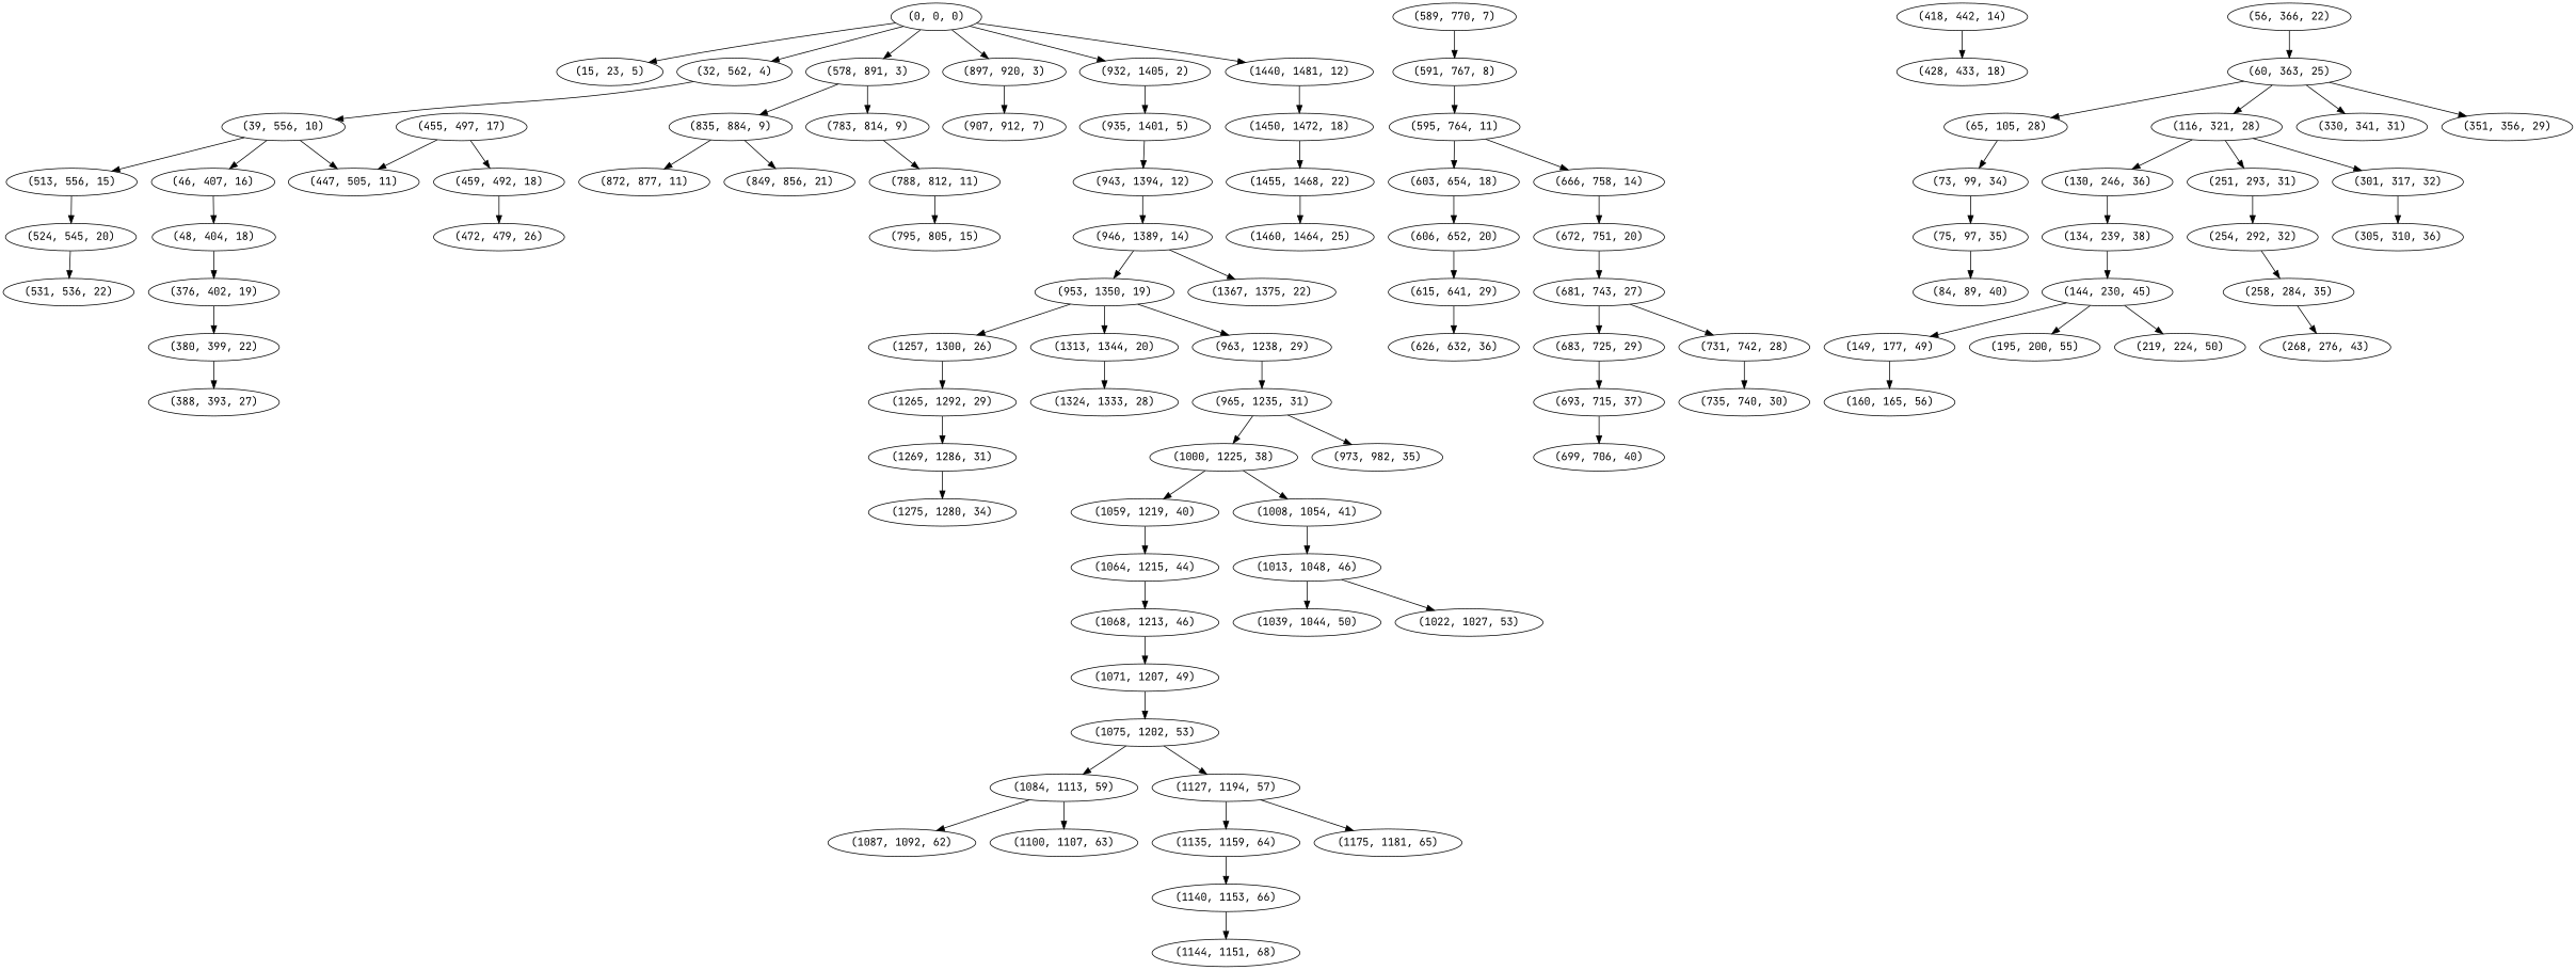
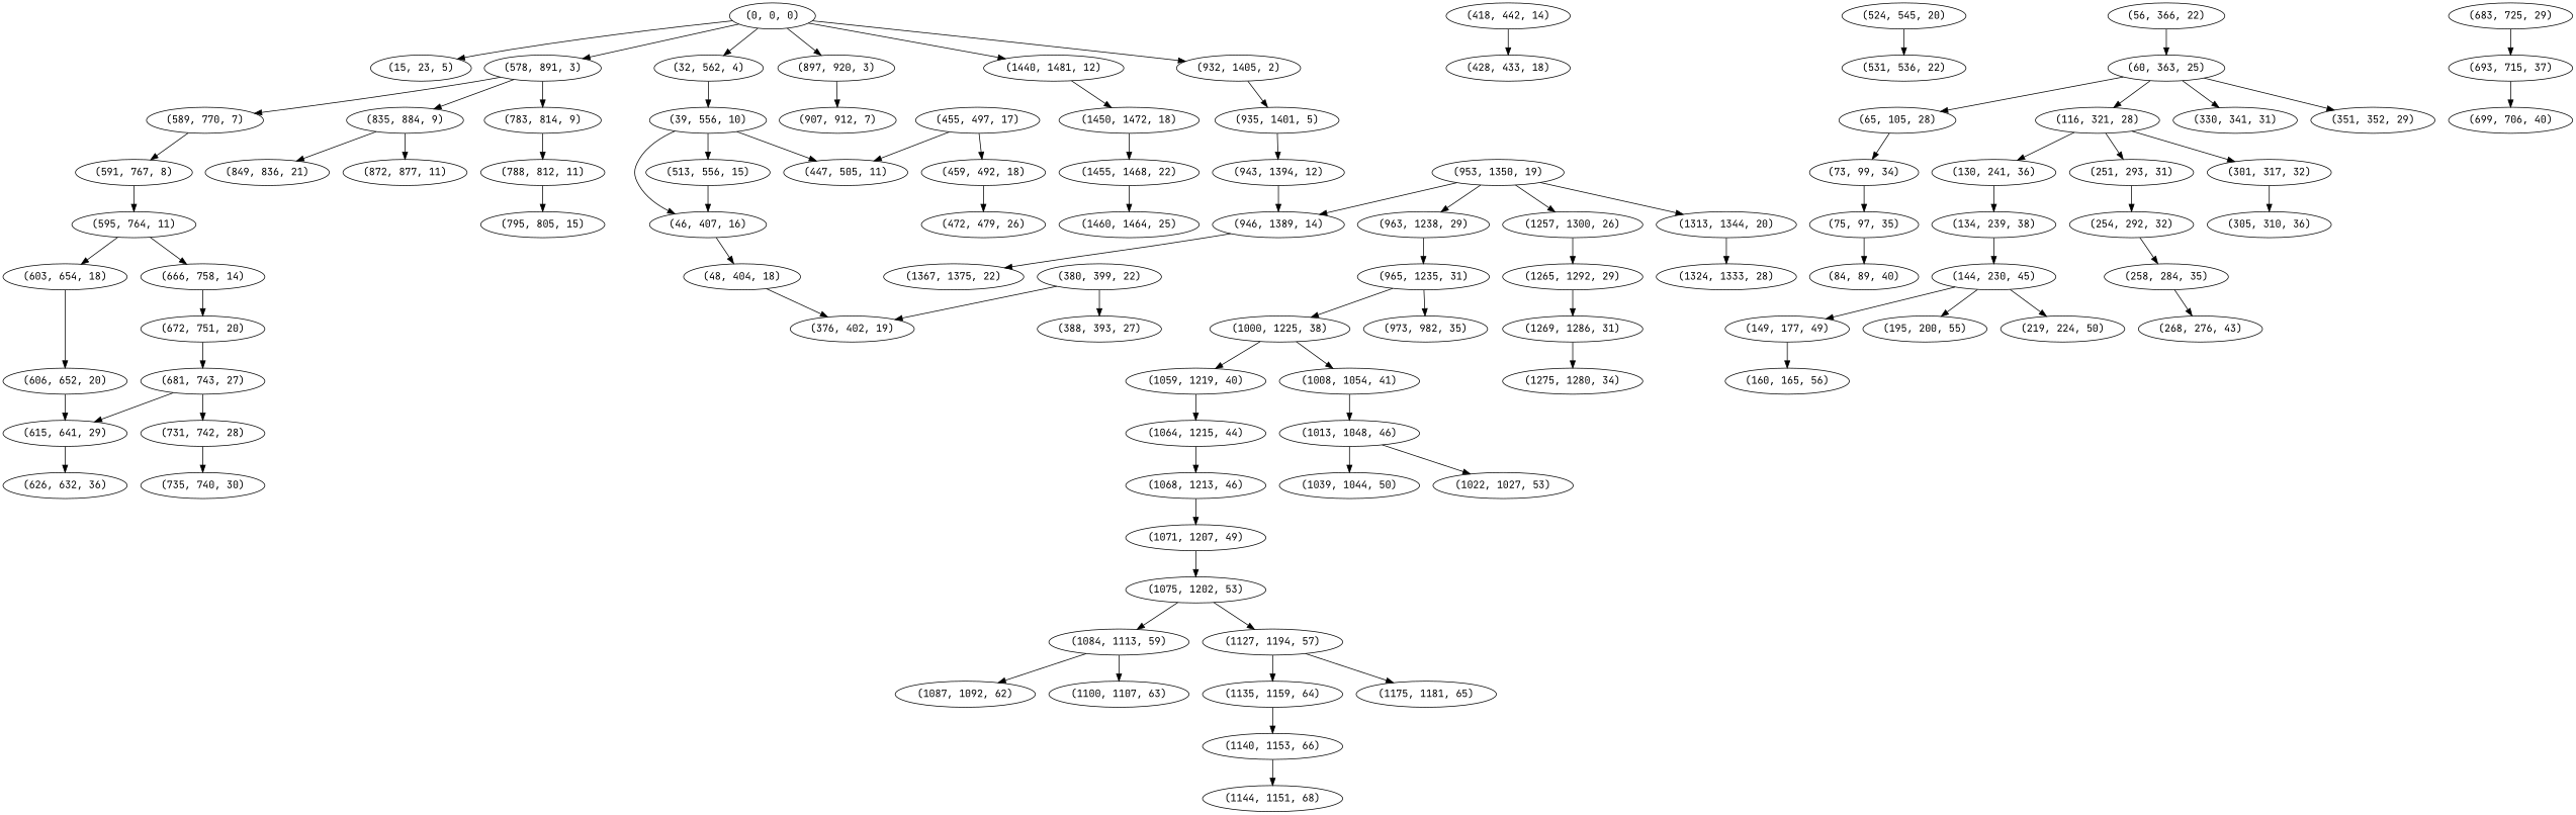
  digraph {
    fontname="JetBrains Mono"
    node [fontname="JetBrains Mono"]
    edge [fontname="JetBrains Mono"]
    "(0, 0, 0)"
    "(15, 23, 5)"
    "(32, 562, 4)"
    "(578, 891, 3)"
    "(897, 920, 3)"
    "(932, 1405, 2)"
    "(1440, 1481, 12)"
    "(39, 556, 10)"
    "(589, 770, 7)"
    "(783, 814, 9)"
    "(835, 884, 9)"
    "(907, 912, 7)"
    "(935, 1401, 5)"
    "(1450, 1472, 18)"
    "(46, 407, 16)"
    "(447, 505, 11)"
    n17 [label="(513, 556, 15)"]
    "(48, 404, 18)"
    "(418, 442, 14)"
    "(428, 433, 18)"
    "(524, 545, 20)"
    "(376, 402, 19)"
    "(380, 399, 22)"
    "(56, 366, 22)"
    "(60, 363, 25)"
    "(65, 105, 28)"
    "(116, 321, 28)"
    "(330, 341, 31)"
-   "(351, 356, 29)"
+   "(351, 356, 29)" [label="(351, 352, 29)"]
    "(73, 99, 34)"
-   "(130, 241, 36)" [label="(130, 246, 36)"]
+   "(130, 241, 36)"
    "(251, 293, 31)"
    "(301, 317, 32)"
    "(75, 97, 35)"
    "(84, 89, 40)"
    "(134, 239, 38)"
    "(254, 292, 32)"
    "(305, 310, 36)"
    "(144, 230, 45)"
    "(149, 177, 49)"
    "(195, 200, 55)"
    "(219, 224, 50)"
    "(160, 165, 56)"
    "(258, 284, 35)"
    "(268, 276, 43)"
    "(388, 393, 27)"
    "(455, 497, 17)"
    "(459, 492, 18)"
    "(472, 479, 26)"
    "(531, 536, 22)"
    "(591, 767, 8)"
    "(788, 812, 11)"
-   "(849, 856, 21)"
+   "(849, 856, 21)" [label="(849, 836, 21)"]
    "(872, 877, 11)"
    "(595, 764, 11)"
    "(603, 654, 18)"
    "(666, 758, 14)"
    "(606, 652, 20)"
    "(672, 751, 20)"
    "(615, 641, 29)"
    "(626, 632, 36)"
    "(681, 743, 27)"
    "(683, 725, 29)"
    "(731, 742, 28)"
    "(693, 715, 37)"
    "(735, 740, 30)"
    "(699, 706, 40)"
    "(795, 805, 15)"
    "(943, 1394, 12)"
    "(946, 1389, 14)"
    "(953, 1350, 19)"
    "(1367, 1375, 22)"
    "(963, 1238, 29)"
    "(1257, 1300, 26)"
    "(1313, 1344, 20)"
    "(965, 1235, 31)"
    "(1265, 1292, 29)"
    "(1324, 1333, 28)"
    "(973, 982, 35)"
    "(1000, 1225, 38)"
    "(1008, 1054, 41)"
    "(1059, 1219, 40)"
    "(1013, 1048, 46)"
    "(1064, 1215, 44)"
    "(1022, 1027, 53)"
    "(1039, 1044, 50)"
    "(1068, 1213, 46)"
    "(1071, 1207, 49)"
    "(1075, 1202, 53)"
    "(1084, 1113, 59)"
    "(1127, 1194, 57)"
    "(1087, 1092, 62)"
    "(1100, 1107, 63)"
    "(1135, 1159, 64)"
    "(1175, 1181, 65)"
    "(1140, 1153, 66)"
    "(1144, 1151, 68)"
    "(1269, 1286, 31)"
    "(1275, 1280, 34)"
    "(1455, 1468, 22)"
    "(1460, 1464, 25)"
    "(0, 0, 0)" -> "(15, 23, 5)"
    "(0, 0, 0)" -> "(32, 562, 4)"
    "(0, 0, 0)" -> "(578, 891, 3)"
    "(0, 0, 0)" -> "(897, 920, 3)"
    "(0, 0, 0)" -> "(932, 1405, 2)"
    "(0, 0, 0)" -> "(1440, 1481, 12)"
    "(32, 562, 4)" -> "(39, 556, 10)"
+   "(578, 891, 3)" -> "(589, 770, 7)"
    "(578, 891, 3)" -> "(783, 814, 9)"
    "(578, 891, 3)" -> "(835, 884, 9)"
    "(897, 920, 3)" -> "(907, 912, 7)"
    "(932, 1405, 2)" -> "(935, 1401, 5)"
    "(1440, 1481, 12)" -> "(1450, 1472, 18)"
    "(39, 556, 10)" -> "(46, 407, 16)"
    "(39, 556, 10)" -> "(447, 505, 11)"
    "(39, 556, 10)" -> n17
    "(589, 770, 7)" -> "(591, 767, 8)"
    "(783, 814, 9)" -> "(788, 812, 11)"
    "(835, 884, 9)" -> "(849, 856, 21)"
    "(835, 884, 9)" -> "(872, 877, 11)"
    "(935, 1401, 5)" -> "(943, 1394, 12)"
    "(1450, 1472, 18)" -> "(1455, 1468, 22)"
    "(46, 407, 16)" -> "(48, 404, 18)"
-   n17 -> "(524, 545, 20)"
+   n17 -> "(46, 407, 16)"
    "(48, 404, 18)" -> "(376, 402, 19)"
    "(418, 442, 14)" -> "(428, 433, 18)"
    "(524, 545, 20)" -> "(531, 536, 22)"
-   "(376, 402, 19)" -> "(380, 399, 22)"
+   "(380, 399, 22)" -> "(376, 402, 19)"
    "(380, 399, 22)" -> "(388, 393, 27)"
    "(56, 366, 22)" -> "(60, 363, 25)"
    "(60, 363, 25)" -> "(65, 105, 28)"
    "(60, 363, 25)" -> "(116, 321, 28)"
    "(60, 363, 25)" -> "(330, 341, 31)"
    "(60, 363, 25)" -> "(351, 356, 29)"
    "(65, 105, 28)" -> "(73, 99, 34)"
    "(116, 321, 28)" -> "(130, 241, 36)"
    "(116, 321, 28)" -> "(251, 293, 31)"
    "(116, 321, 28)" -> "(301, 317, 32)"
    "(73, 99, 34)" -> "(75, 97, 35)"
    "(130, 241, 36)" -> "(134, 239, 38)"
    "(251, 293, 31)" -> "(254, 292, 32)"
    "(301, 317, 32)" -> "(305, 310, 36)"
    "(75, 97, 35)" -> "(84, 89, 40)"
    "(134, 239, 38)" -> "(144, 230, 45)"
    "(254, 292, 32)" -> "(258, 284, 35)"
    "(144, 230, 45)" -> "(149, 177, 49)"
    "(144, 230, 45)" -> "(195, 200, 55)"
    "(144, 230, 45)" -> "(219, 224, 50)"
    "(149, 177, 49)" -> "(160, 165, 56)"
    "(258, 284, 35)" -> "(268, 276, 43)"
    "(455, 497, 17)" -> "(447, 505, 11)"
    "(455, 497, 17)" -> "(459, 492, 18)"
    "(459, 492, 18)" -> "(472, 479, 26)"
    "(591, 767, 8)" -> "(595, 764, 11)"
    "(788, 812, 11)" -> "(795, 805, 15)"
    "(595, 764, 11)" -> "(603, 654, 18)"
    "(595, 764, 11)" -> "(666, 758, 14)"
    "(603, 654, 18)" -> "(606, 652, 20)"
    "(666, 758, 14)" -> "(672, 751, 20)"
    "(606, 652, 20)" -> "(615, 641, 29)"
    "(672, 751, 20)" -> "(681, 743, 27)"
    "(615, 641, 29)" -> "(626, 632, 36)"
-   "(681, 743, 27)" -> "(683, 725, 29)"
+   "(681, 743, 27)" -> "(615, 641, 29)"
    "(681, 743, 27)" -> "(731, 742, 28)"
    "(683, 725, 29)" -> "(693, 715, 37)"
    "(731, 742, 28)" -> "(735, 740, 30)"
    "(693, 715, 37)" -> "(699, 706, 40)"
    "(943, 1394, 12)" -> "(946, 1389, 14)"
-   "(946, 1389, 14)" -> "(953, 1350, 19)"
+   "(953, 1350, 19)" -> "(946, 1389, 14)"
    "(946, 1389, 14)" -> "(1367, 1375, 22)"
    "(953, 1350, 19)" -> "(963, 1238, 29)"
    "(953, 1350, 19)" -> "(1257, 1300, 26)"
    "(953, 1350, 19)" -> "(1313, 1344, 20)"
    "(963, 1238, 29)" -> "(965, 1235, 31)"
    "(1257, 1300, 26)" -> "(1265, 1292, 29)"
    "(1313, 1344, 20)" -> "(1324, 1333, 28)"
    "(965, 1235, 31)" -> "(973, 982, 35)"
    "(965, 1235, 31)" -> "(1000, 1225, 38)"
    "(1265, 1292, 29)" -> "(1269, 1286, 31)"
    "(1000, 1225, 38)" -> "(1008, 1054, 41)"
    "(1000, 1225, 38)" -> "(1059, 1219, 40)"
    "(1008, 1054, 41)" -> "(1013, 1048, 46)"
    "(1059, 1219, 40)" -> "(1064, 1215, 44)"
    "(1013, 1048, 46)" -> "(1022, 1027, 53)"
    "(1013, 1048, 46)" -> "(1039, 1044, 50)"
    "(1064, 1215, 44)" -> "(1068, 1213, 46)"
    "(1068, 1213, 46)" -> "(1071, 1207, 49)"
    "(1071, 1207, 49)" -> "(1075, 1202, 53)"
    "(1075, 1202, 53)" -> "(1084, 1113, 59)"
    "(1075, 1202, 53)" -> "(1127, 1194, 57)"
    "(1084, 1113, 59)" -> "(1087, 1092, 62)"
    "(1084, 1113, 59)" -> "(1100, 1107, 63)"
    "(1127, 1194, 57)" -> "(1135, 1159, 64)"
    "(1127, 1194, 57)" -> "(1175, 1181, 65)"
    "(1135, 1159, 64)" -> "(1140, 1153, 66)"
    "(1140, 1153, 66)" -> "(1144, 1151, 68)"
    "(1269, 1286, 31)" -> "(1275, 1280, 34)"
    "(1455, 1468, 22)" -> "(1460, 1464, 25)"
  }
